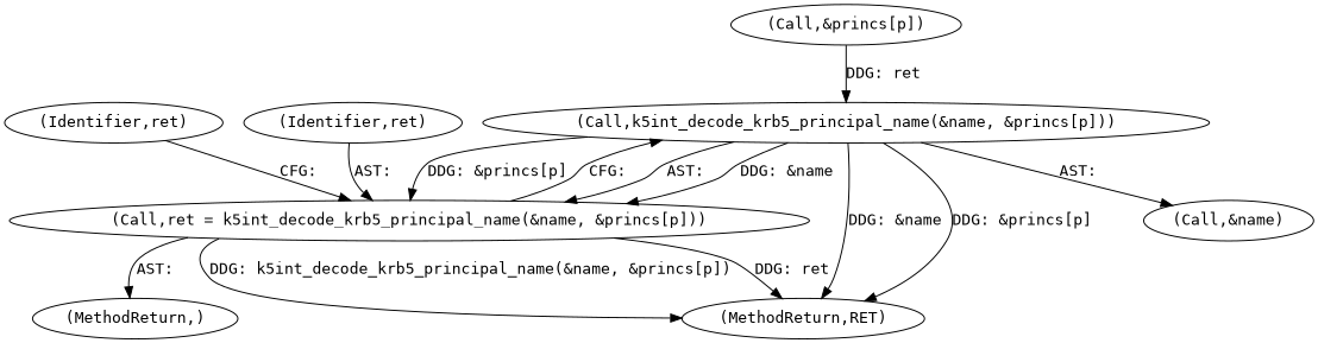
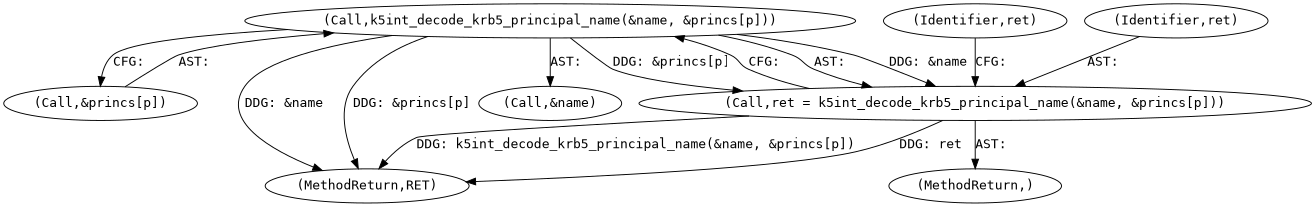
  digraph {
    fontname="DejaVu Sans Mono"
    node [fontname="DejaVu Sans Mono"]
    edge [fontname="DejaVu Sans Mono"]
    n1 [label="(Call,k5int_decode_krb5_principal_name(&name, &princs[p]))"]
    n2 [label="(Call,ret = k5int_decode_krb5_principal_name(&name, &princs[p]))"]
    n3 [label="(Call,&princs[p])"]
    n4 [label="(MethodReturn,RET)"]
    n5 [label="(Call,&name)"]
    n6 [label="(MethodReturn,)"]
    n7 [label="(Identifier,ret)"]
    n8 [label="(Identifier,ret)"]
    n1 -> n2 [label="AST: "]
    n1 -> n2 [label="DDG: &name"]
    n1 -> n2 [label="DDG: &princs[p]"]
+   n1 -> n3 [label="CFG: "]
    n1 -> n4 [label="DDG: &name"]
    n1 -> n4 [label="DDG: &princs[p]"]
    n1 -> n5 [label="AST: "]
    n2 -> n1 [label="CFG: "]
    n2 -> n4 [label="DDG: k5int_decode_krb5_principal_name(&name, &princs[p])"]
    n2 -> n4 [label="DDG: ret"]
    n2 -> n6 [label="AST: "]
-   n3 -> n1 [label="DDG: ret"]
+   n3 -> n1 [label="AST: "]
    n7 -> n2 [label="CFG: "]
    n8 -> n2 [label="AST: "]
  }
